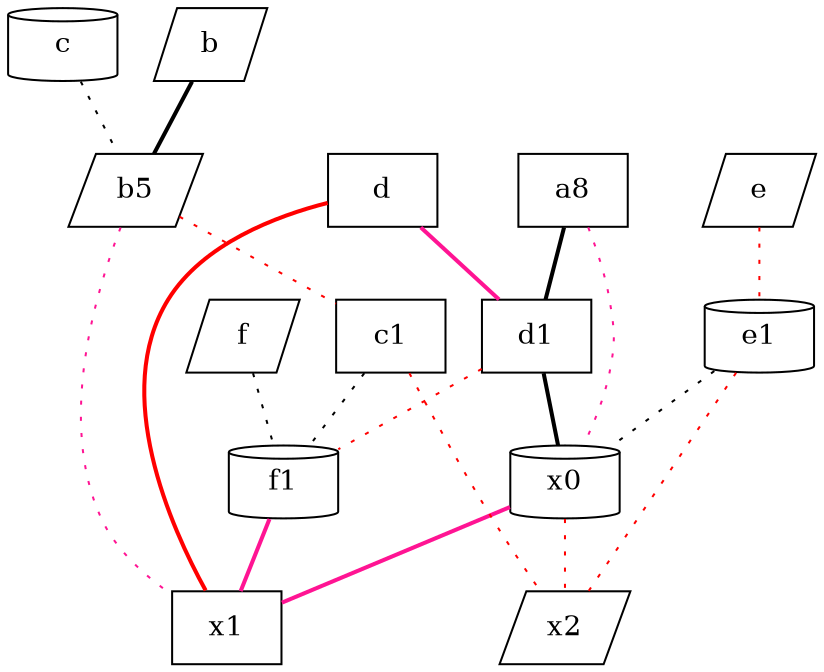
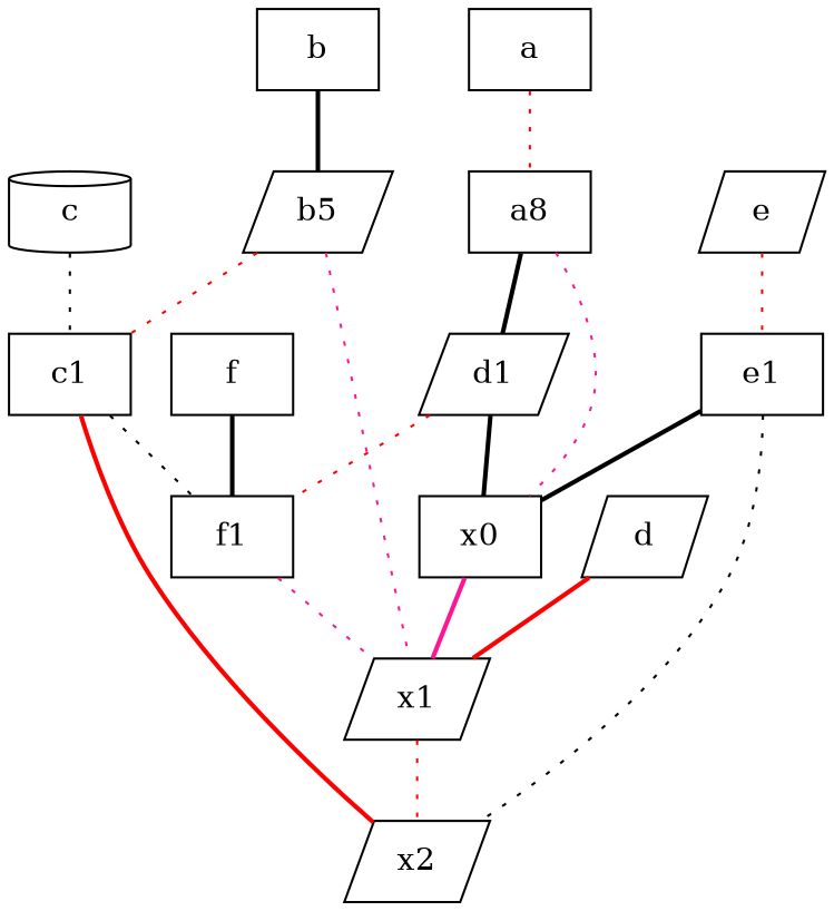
  graph {
    node [labelfontsize=50 shape=box]
    edge [color=red style=dotted]
    n1 [label=a8]
-   d1
-   x0 [shape=cylinder]
-   f1 [shape=cylinder]
-   x1
+   d1 [shape=parallelogram]
+   x0
+   f1
+   x1 [shape=parallelogram]
    c [shape=cylinder]
    c1
    x2 [shape=parallelogram]
    e [shape=parallelogram]
-   e1 [shape=cylinder]
+   e1
+   a
    n12 [label=b5 shape=parallelogram]
-   b [shape=parallelogram]
-   d
-   f [shape=parallelogram]
+   b
+   d [shape=parallelogram]
+   f
    n1 -- d1 [color=black style=bold]
    n1 -- x0 [color=deeppink]
    d1 -- x0 [color=black style=bold]
    d1 -- f1
    x0 -- x1 [color=deeppink style=bold]
-   f1 -- x1 [color=deeppink style=bold]
-   x0 -- x2
-   c -- n12 [color=black]
+   f1 -- x1 [color=deeppink]
+   x1 -- x2
+   c -- c1 [color=black]
    c1 -- f1 [color=black]
-   c1 -- x2
+   c1 -- x2 [style=bold]
    e -- e1
-   e1 -- x0 [color=black]
-   e1 -- x2
+   e1 -- x0 [color=black style=bold]
+   e1 -- x2 [color=black]
+   a -- n1
    n12 -- x1 [color=deeppink]
    n12 -- c1
    b -- n12 [color=black style=bold]
-   d -- d1 [color=deeppink style=bold]
    d -- x1 [style=bold]
-   f -- f1 [color=black]
+   f -- f1 [color=black style=bold]
  }
